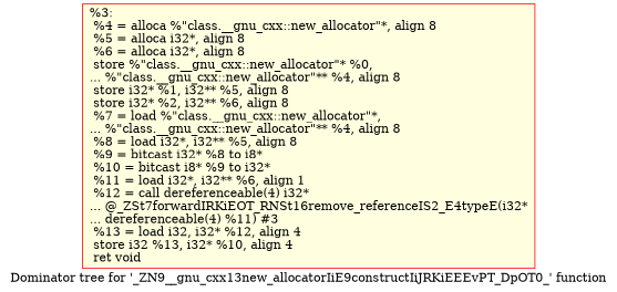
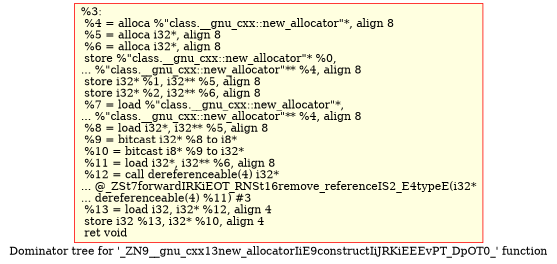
  digraph {
    label="Dominator tree for '_ZN9__gnu_cxx13new_allocatorIiE9constructIiJRKiEEEvPT_DpOT0_' function"
    rankdir=LR
-   n1 [label="{%3:\l  %4 = alloca %\"class.__gnu_cxx::new_allocator\"*, align 8\l  %5 = alloca i32*, align 8\l  %6 = alloca i32*, align 8\l  store %\"class.__gnu_cxx::new_allocator\"* %0,\l... %\"class.__gnu_cxx::new_allocator\"** %4, align 8\l  store i32* %1, i32** %5, align 8\l  store i32* %2, i32** %6, align 8\l  %7 = load %\"class.__gnu_cxx::new_allocator\"*,\l... %\"class.__gnu_cxx::new_allocator\"** %4, align 8\l  %8 = load i32*, i32** %5, align 8\l  %9 = bitcast i32* %8 to i8*\l  %10 = bitcast i8* %9 to i32*\l  %11 = load i32*, i32** %6, align 1\l  %12 = call dereferenceable(4) i32*\l... @_ZSt7forwardIRKiEOT_RNSt16remove_referenceIS2_E4typeE(i32*\l... dereferenceable(4) %11) #3\l  %13 = load i32, i32* %12, align 4\l  store i32 %13, i32* %10, align 4\l  ret void\l}" shape=record style=filled fillcolor=lightyellow color=red]
+   n1 [label="{%3:\l  %4 = alloca %\"class.__gnu_cxx::new_allocator\"*, align 8\l  %5 = alloca i32*, align 8\l  %6 = alloca i32*, align 8\l  store %\"class.__gnu_cxx::new_allocator\"* %0,\l... %\"class.__gnu_cxx::new_allocator\"** %4, align 8\l  store i32* %1, i32** %5, align 8\l  store i32* %2, i32** %6, align 8\l  %7 = load %\"class.__gnu_cxx::new_allocator\"*,\l... %\"class.__gnu_cxx::new_allocator\"** %4, align 8\l  %8 = load i32*, i32** %5, align 8\l  %9 = bitcast i32* %8 to i8*\l  %10 = bitcast i8* %9 to i32*\l  %11 = load i32*, i32** %6, align 8\l  %12 = call dereferenceable(4) i32*\l... @_ZSt7forwardIRKiEOT_RNSt16remove_referenceIS2_E4typeE(i32*\l... dereferenceable(4) %11) #3\l  %13 = load i32, i32* %12, align 4\l  store i32 %13, i32* %10, align 4\l  ret void\l}" shape=record style=filled fillcolor=lightyellow color=red]
  }
